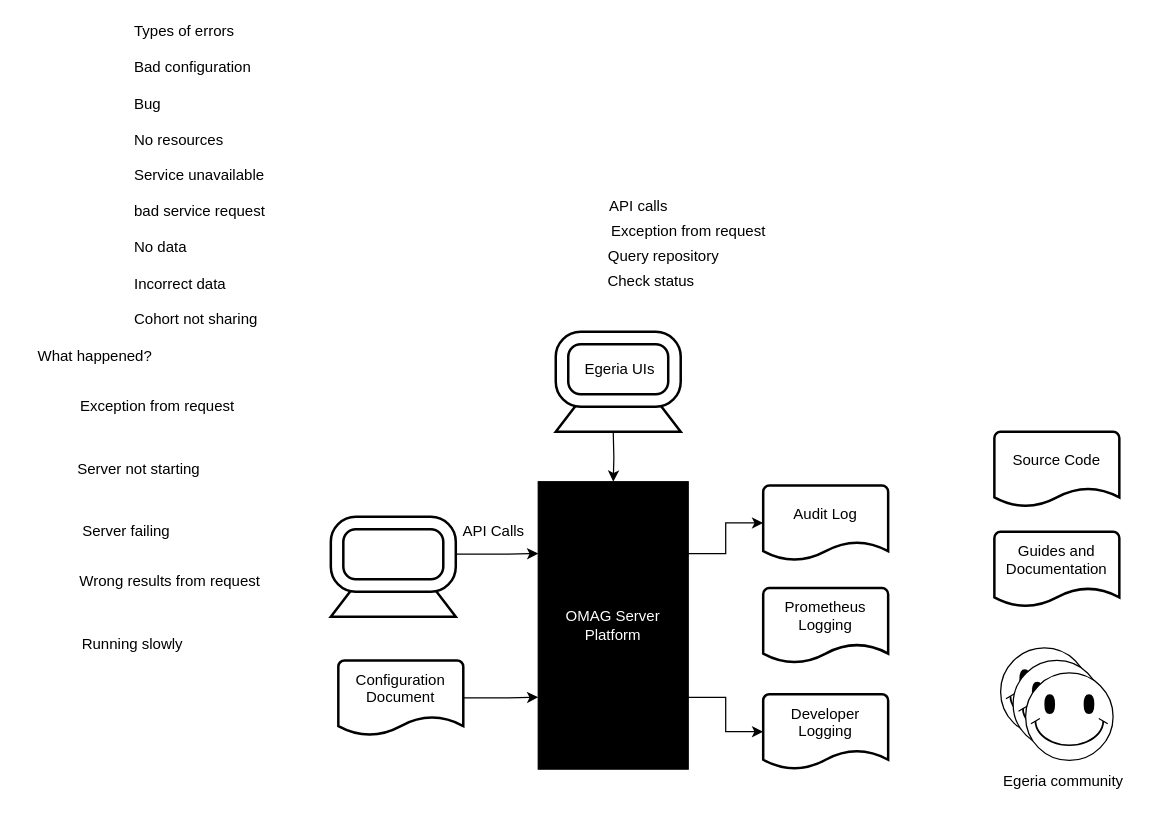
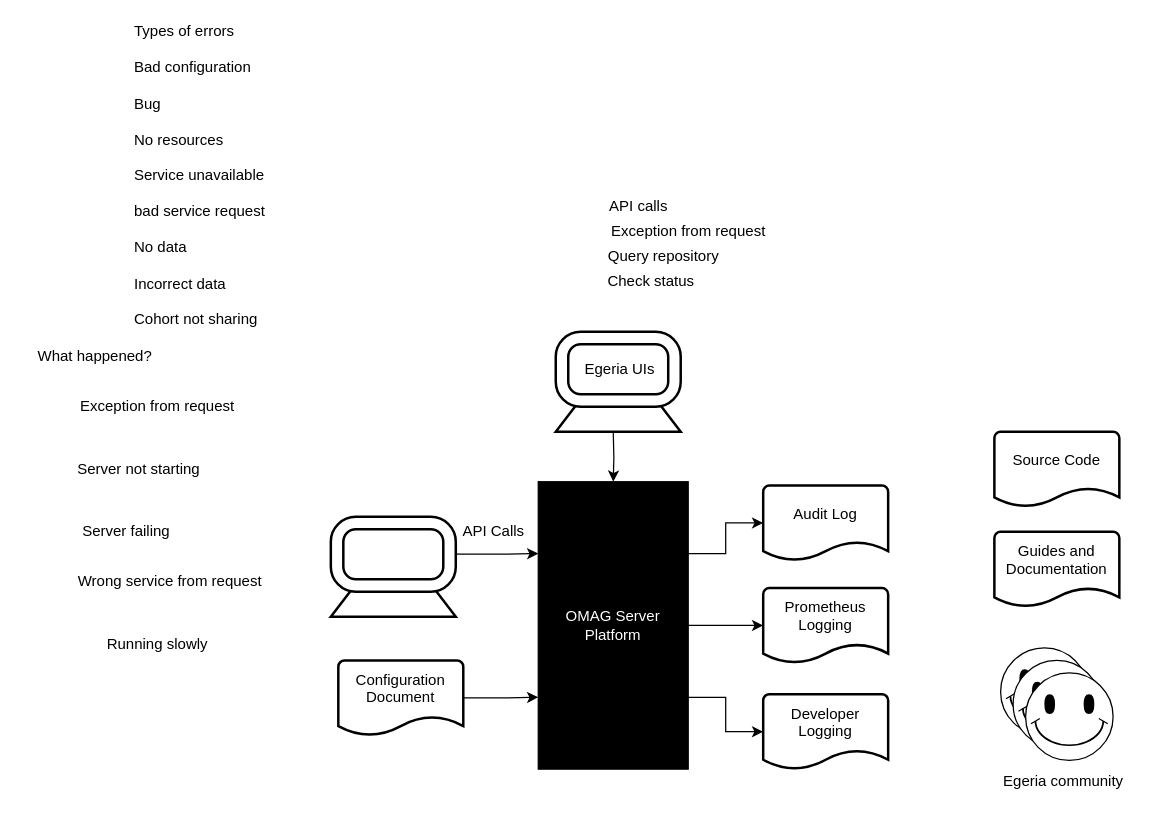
  <mxCell id="0" />
  <mxCell id="1" parent="0" />
  <mxCell id="2" value="" style="verticalLabelPosition=bottom;verticalAlign=top;html=1;shape=trapezoid;perimeter=trapezoidPerimeter;whiteSpace=wrap;size=0.23;arcSize=10;flipV=1;align=center;direction=west;strokeWidth=2;" vertex="1" parent="1"><mxGeometry x="264" y="463" width="100" height="30" as="geometry" /></mxCell>
  <mxCell id="3" value="Types of errors&lt;br&gt;&lt;br&gt;Bad configuration&lt;br&gt;&lt;br&gt;Bug&lt;br&gt;&lt;br&gt;No resources&lt;br&gt;&lt;br&gt;Service unavailable&lt;br&gt;&lt;br&gt;bad service request&lt;br&gt;&lt;br&gt;No data&lt;br&gt;&lt;br&gt;Incorrect data&lt;br&gt;&lt;br&gt;Cohort not sharing" style="text;html=1;align=left;verticalAlign=middle;resizable=0;points=[];autosize=1;" vertex="1" parent="1"><mxGeometry x="105" y="20" width="120" height="240" as="geometry" /></mxCell>
  <mxCell id="4" value="What happened?" style="text;html=1;align=center;verticalAlign=middle;resizable=0;points=[];autosize=1;" vertex="1" parent="1"><mxGeometry x="20" y="275" width="110" height="20" as="geometry" /></mxCell>
  <mxCell id="5" value="Exception from request" style="text;html=1;align=center;verticalAlign=middle;resizable=0;points=[];autosize=1;" vertex="1" parent="1"><mxGeometry x="55" y="315" width="140" height="20" as="geometry" /></mxCell>
  <mxCell id="6" value="Server not starting" style="text;html=1;align=center;verticalAlign=middle;resizable=0;points=[];autosize=1;" vertex="1" parent="1"><mxGeometry x="55" y="365" width="110" height="20" as="geometry" /></mxCell>
  <mxCell id="7" value="Server failing" style="text;html=1;align=center;verticalAlign=middle;resizable=0;points=[];autosize=1;" vertex="1" parent="1"><mxGeometry x="55" y="415" width="90" height="20" as="geometry" /></mxCell>
- <mxCell id="8" value="Wrong results from request" style="text;html=1;align=center;verticalAlign=middle;resizable=0;points=[];autosize=1;" vertex="1" parent="1"><mxGeometry x="55" y="455" width="160" height="20" as="geometry" /></mxCell>
- <mxCell id="9" value="Running slowly" style="text;html=1;align=center;verticalAlign=middle;resizable=0;points=[];autosize=1;" vertex="1" parent="1"><mxGeometry x="55" y="505" width="100" height="20" as="geometry" /></mxCell>
+ <mxCell id="8" value="Wrong service from request" style="text;html=1;align=center;verticalAlign=middle;resizable=0;points=[];autosize=1;" vertex="1" parent="1"><mxGeometry x="55" y="455" width="160" height="20" as="geometry" /></mxCell>
+ <mxCell id="9" value="Running slowly" style="text;html=1;align=center;verticalAlign=middle;resizable=0;points=[];autosize=1;" vertex="1" parent="1"><mxGeometry x="75" y="505" width="100" height="20" as="geometry" /></mxCell>
  <mxCell id="10" value="Exception from request" style="text;html=1;align=center;verticalAlign=middle;resizable=0;points=[];autosize=1;" vertex="1" parent="1"><mxGeometry x="480" y="175" width="140" height="20" as="geometry" /></mxCell>
  <mxCell id="11" value="API calls" style="text;html=1;align=center;verticalAlign=middle;resizable=0;points=[];autosize=1;" vertex="1" parent="1"><mxGeometry x="480" y="155" width="60" height="20" as="geometry" /></mxCell>
  <mxCell id="12" value="Query repository" style="text;html=1;align=center;verticalAlign=middle;resizable=0;points=[];autosize=1;" vertex="1" parent="1"><mxGeometry x="480" y="195" width="100" height="20" as="geometry" /></mxCell>
  <mxCell id="13" value="Check status" style="text;html=1;align=center;verticalAlign=middle;resizable=0;points=[];autosize=1;" vertex="1" parent="1"><mxGeometry x="480" y="215" width="80" height="20" as="geometry" /></mxCell>
  <mxCell id="14" style="edgeStyle=orthogonalEdgeStyle;rounded=0;orthogonalLoop=1;jettySize=auto;html=1;entryX=0;entryY=0.5;entryDx=0;entryDy=0;entryPerimeter=0;fontColor=#000000;exitX=1;exitY=0.25;exitDx=0;exitDy=0;" edge="1" parent="1" source="17" target="18"><mxGeometry relative="1" as="geometry" /></mxCell>
+ <mxCell id="15" style="edgeStyle=orthogonalEdgeStyle;rounded=0;orthogonalLoop=1;jettySize=auto;html=1;fontColor=#000000;" edge="1" parent="1" source="17" target="19"><mxGeometry relative="1" as="geometry" /></mxCell>
  <mxCell id="16" style="edgeStyle=orthogonalEdgeStyle;rounded=0;orthogonalLoop=1;jettySize=auto;html=1;fontColor=#000000;exitX=1;exitY=0.75;exitDx=0;exitDy=0;" edge="1" parent="1" source="17" target="24"><mxGeometry relative="1" as="geometry" /></mxCell>
  <mxCell id="17" value="OMAG Server Platform" style="rounded=0;whiteSpace=wrap;html=1;align=center;fillColor=#000000;fontColor=#FFFFFF;" vertex="1" parent="1"><mxGeometry x="430" y="385" width="120" height="230" as="geometry" /></mxCell>
  <mxCell id="18" value="Audit Log&lt;br&gt;&amp;nbsp;" style="strokeWidth=2;html=1;shape=mxgraph.flowchart.document2;whiteSpace=wrap;size=0.25;align=center;" vertex="1" parent="1"><mxGeometry x="610" y="388" width="100" height="60" as="geometry" /></mxCell>
  <mxCell id="19" value="Prometheus Logging&lt;br&gt;&amp;nbsp;" style="strokeWidth=2;html=1;shape=mxgraph.flowchart.document2;whiteSpace=wrap;size=0.25;align=center;" vertex="1" parent="1"><mxGeometry x="610" y="470" width="100" height="60" as="geometry" /></mxCell>
  <mxCell id="20" value="Source Code&lt;br&gt;&amp;nbsp;" style="strokeWidth=2;html=1;shape=mxgraph.flowchart.document2;whiteSpace=wrap;size=0.25;align=center;" vertex="1" parent="1"><mxGeometry x="795" y="345" width="100" height="60" as="geometry" /></mxCell>
  <mxCell id="21" style="edgeStyle=orthogonalEdgeStyle;rounded=0;orthogonalLoop=1;jettySize=auto;html=1;entryX=0;entryY=0.25;entryDx=0;entryDy=0;fontColor=#000000;" edge="1" parent="1" source="22" target="17"><mxGeometry relative="1" as="geometry" /></mxCell>
  <mxCell id="22" value="" style="verticalLabelPosition=bottom;verticalAlign=top;html=1;shape=mxgraph.basic.rounded_frame;dx=10;align=center;strokeWidth=2;" vertex="1" parent="1"><mxGeometry x="264" y="413" width="100" height="60" as="geometry" /></mxCell>
  <mxCell id="23" value="API Calls" style="text;html=1;align=center;verticalAlign=middle;resizable=0;points=[];autosize=1;" vertex="1" parent="1"><mxGeometry x="364" y="415" width="60" height="20" as="geometry" /></mxCell>
  <mxCell id="24" value="Developer Logging&lt;br&gt;&amp;nbsp;" style="strokeWidth=2;html=1;shape=mxgraph.flowchart.document2;whiteSpace=wrap;size=0.25;align=center;" vertex="1" parent="1"><mxGeometry x="610" y="555" width="100" height="60" as="geometry" /></mxCell>
  <mxCell id="25" style="edgeStyle=orthogonalEdgeStyle;rounded=0;orthogonalLoop=1;jettySize=auto;html=1;entryX=0;entryY=0.75;entryDx=0;entryDy=0;fontColor=#000000;" edge="1" parent="1" source="26" target="17"><mxGeometry relative="1" as="geometry" /></mxCell>
  <mxCell id="26" value="Configuration Document&lt;br&gt;&amp;nbsp;" style="strokeWidth=2;html=1;shape=mxgraph.flowchart.document2;whiteSpace=wrap;size=0.25;align=center;" vertex="1" parent="1"><mxGeometry x="270" y="528" width="100" height="60" as="geometry" /></mxCell>
  <mxCell id="27" value="" style="verticalLabelPosition=bottom;verticalAlign=top;html=1;shape=mxgraph.basic.smiley;align=center;" vertex="1" parent="1"><mxGeometry x="800" y="518" width="70" height="70" as="geometry" /></mxCell>
  <mxCell id="28" value="" style="verticalLabelPosition=bottom;verticalAlign=top;html=1;shape=mxgraph.basic.smiley;align=center;" vertex="1" parent="1"><mxGeometry x="810" y="528" width="70" height="70" as="geometry" /></mxCell>
  <mxCell id="29" value="" style="verticalLabelPosition=bottom;verticalAlign=top;html=1;shape=mxgraph.basic.smiley;align=center;" vertex="1" parent="1"><mxGeometry x="820" y="538" width="70" height="70" as="geometry" /></mxCell>
  <mxCell id="30" value="Egeria community" style="text;html=1;align=center;verticalAlign=middle;resizable=0;points=[];autosize=1;fontColor=#000000;" vertex="1" parent="1"><mxGeometry x="795" y="615" width="110" height="20" as="geometry" /></mxCell>
  <mxCell id="31" value="Guides and Documentation&lt;br&gt;&amp;nbsp;" style="strokeWidth=2;html=1;shape=mxgraph.flowchart.document2;whiteSpace=wrap;size=0.25;align=center;" vertex="1" parent="1"><mxGeometry x="795" y="425" width="100" height="60" as="geometry" /></mxCell>
  <mxCell id="32" value="" style="verticalLabelPosition=bottom;verticalAlign=top;html=1;shape=trapezoid;perimeter=trapezoidPerimeter;whiteSpace=wrap;size=0.23;arcSize=10;flipV=1;align=center;direction=west;strokeWidth=2;" vertex="1" parent="1"><mxGeometry x="444" y="315" width="100" height="30" as="geometry" /></mxCell>
  <mxCell id="33" style="edgeStyle=orthogonalEdgeStyle;rounded=0;orthogonalLoop=1;jettySize=auto;html=1;entryX=0.5;entryY=0;entryDx=0;entryDy=0;fontColor=#000000;" edge="1" parent="1" target="17"><mxGeometry relative="1" as="geometry"><mxPoint x="610" y="294.5" as="targetPoint" /><mxPoint x="490" y="345" as="sourcePoint" /></mxGeometry></mxCell>
  <mxCell id="34" value="" style="verticalLabelPosition=bottom;verticalAlign=top;html=1;shape=mxgraph.basic.rounded_frame;dx=10;align=center;strokeWidth=2;" vertex="1" parent="1"><mxGeometry x="444" y="265" width="100" height="60" as="geometry" /></mxCell>
  <mxCell id="35" value="Egeria UIs" style="text;html=1;align=center;verticalAlign=middle;resizable=0;points=[];autosize=1;" vertex="1" parent="1"><mxGeometry x="460" y="285" width="70" height="20" as="geometry" /></mxCell>
